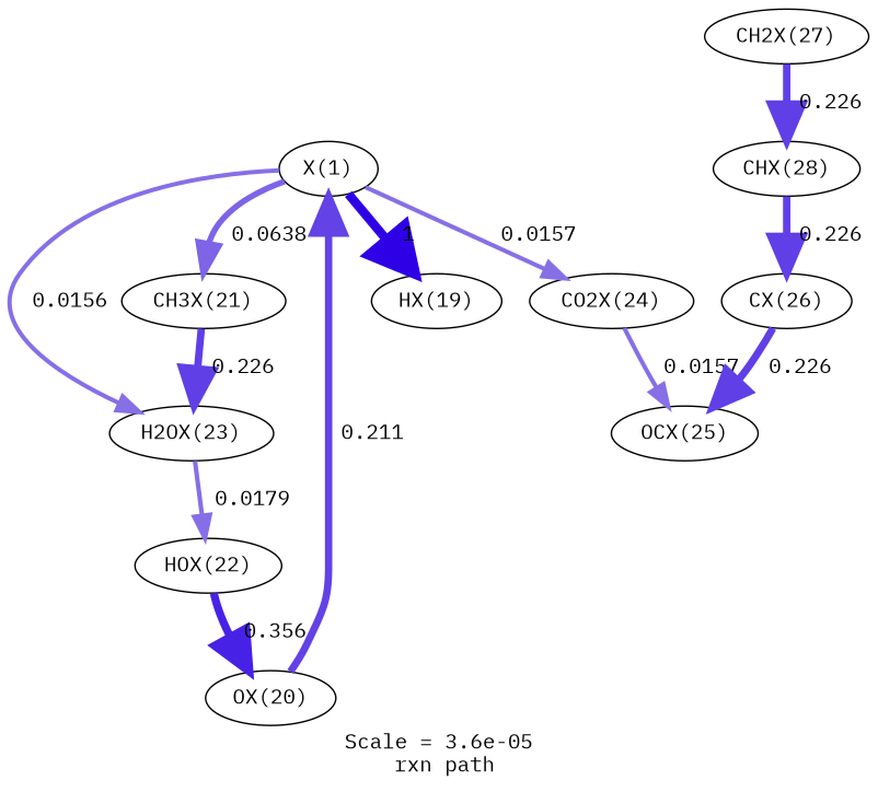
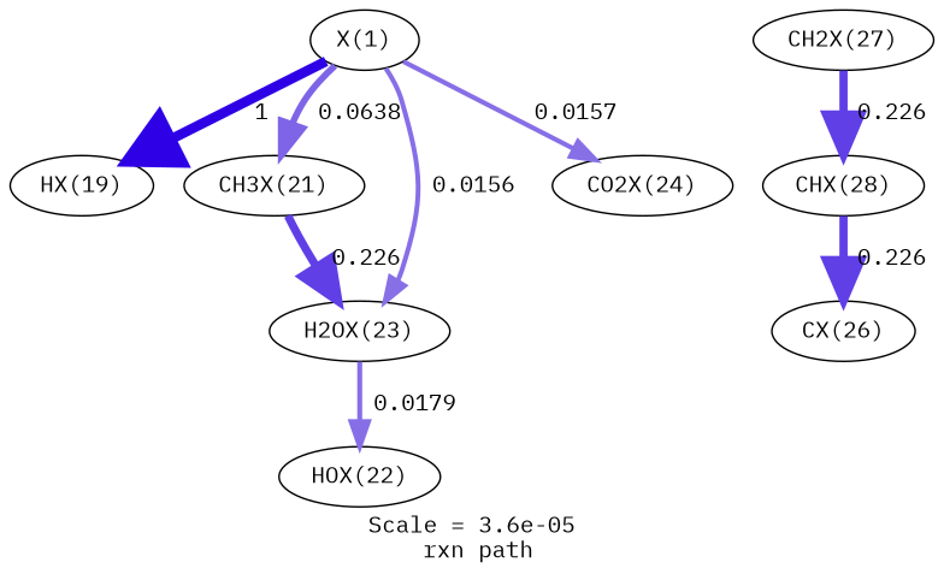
  digraph {
    fontname="IBM Plex Mono"
    label="Scale = 3.6e-05\l rxn path"
    node [fontname="IBM Plex Mono"]
    edge [arrowsize=2.44 color="0.7, 0.726, 0.9" fontname="IBM Plex Mono" penwidth=4.88]
    n1 [label="X(1)"]
    n2 [label="HX(19)"]
    n3 [label="CH3X(21)"]
    n4 [label="H2OX(23)"]
    n5 [label="CO2X(24)"]
    n6 [label="HOX(22)"]
-   n7 [label="OCX(25)"]
-   n8 [label="OX(20)"]
    n9 [label="CH2X(27)"]
    n10 [label="CHX(28)"]
    n11 [label="CX(26)"]
    n1 -> n2 [arrowsize=3 color="0.7, 1.5, 0.9" label=" 1" penwidth=6]
    n1 -> n3 [arrowsize=1.96 color="0.7, 0.564, 0.9" label=" 0.0638" penwidth=3.92]
    n1 -> n4 [arrowsize=1.43 color="0.7, 0.516, 0.9" label=" 0.0156" penwidth=2.86]
    n1 -> n5 [arrowsize=1.43 color="0.7, 0.516, 0.9" label=" 0.0157" penwidth=2.86]
    n3 -> n4 [label=" 0.226"]
    n4 -> n6 [arrowsize=1.48 color="0.7, 0.518, 0.9" label=" 0.0179" penwidth=2.96]
-   n5 -> n7 [arrowsize=1.43 color="0.7, 0.516, 0.9" label=" 0.0157" penwidth=2.86]
-   n6 -> n8 [arrowsize=2.61 color="0.7, 0.856, 0.9" label=" 0.356" penwidth=5.22]
-   n8 -> n1 [arrowsize=2.41 color="0.7, 0.711, 0.9" label=" 0.211" penwidth=4.82]
    n9 -> n10 [label=" 0.226"]
    n10 -> n11 [label=" 0.226"]
-   n11 -> n7 [label=" 0.226"]
  }
